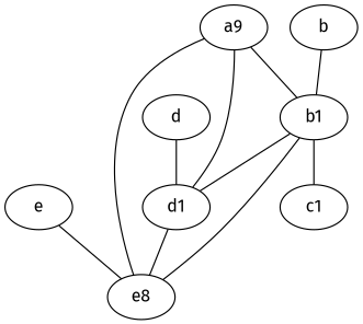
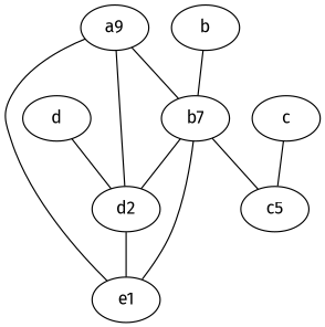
  graph {
    fontname="Fira Sans"
    node [fontname="Fira Sans"]
    edge [fontname="Fira Sans"]
-   e
-   e1 [label=e8]
-   b1
-   c1
-   d1
+   e1
+   b1 [label=b7]
+   c1 [label=c5]
+   d1 [label=d2]
    d
+   c
    b
    n9 [label=a9]
-   e -- e1
    b1 -- e1
    b1 -- c1
    b1 -- d1
    d1 -- e1
    d -- d1
+   c -- c1
    b -- b1
    n9 -- e1
    n9 -- b1
    n9 -- d1
  }
